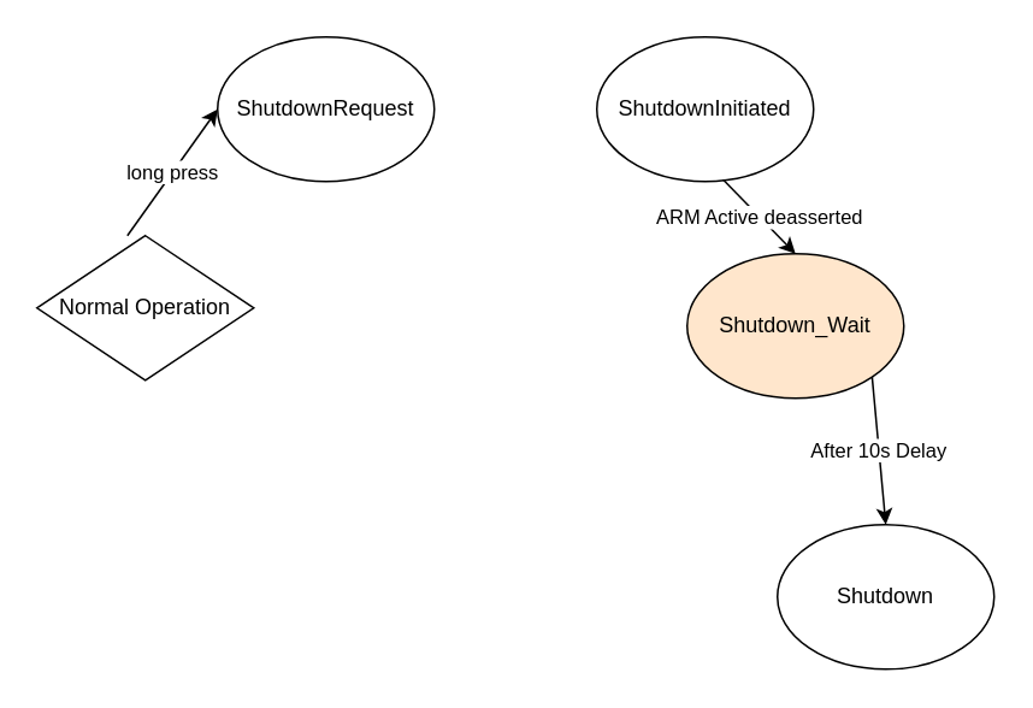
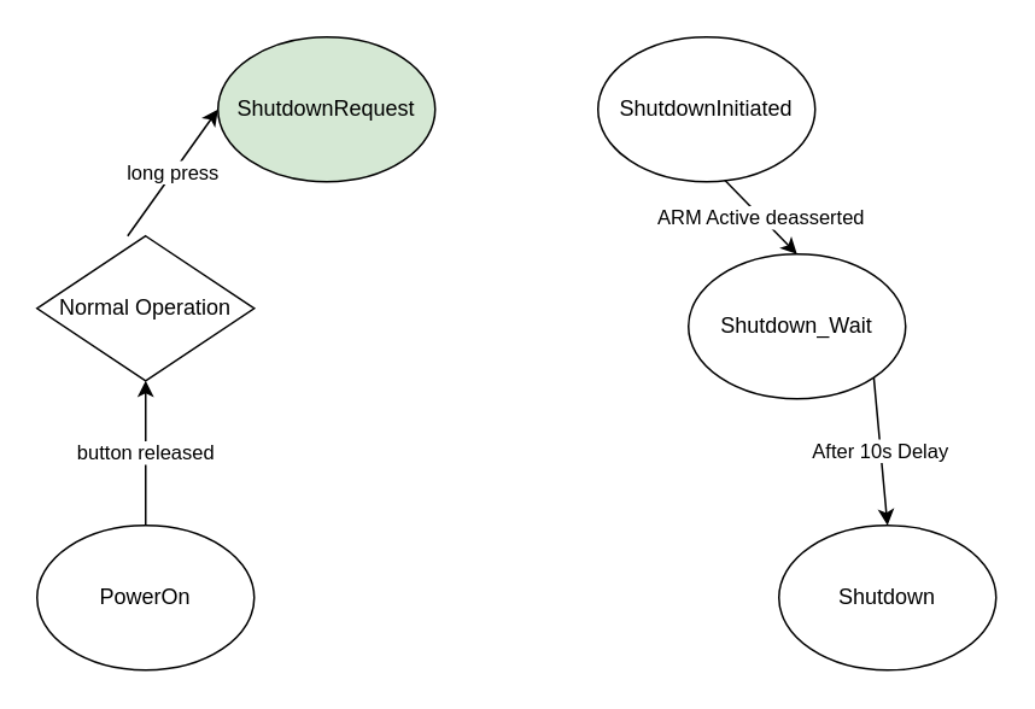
  <mxCell id="0" />
  <mxCell id="1" parent="0" />
+ <mxCell id="2" value="PowerOn" style="ellipse;whiteSpace=wrap;html=1;" parent="1" vertex="1"><mxGeometry x="20" y="290" width="120" height="80" as="geometry" /></mxCell>
  <mxCell id="3" value="Normal Operation" style="rhombus;whiteSpace=wrap;html=1;" parent="1" vertex="1"><mxGeometry x="20" y="130" width="120" height="80" as="geometry" /></mxCell>
- <mxCell id="4" value="ShutdownRequest" style="ellipse;whiteSpace=wrap;html=1;" parent="1" vertex="1"><mxGeometry x="120" y="20" width="120" height="80" as="geometry" /></mxCell>
+ <mxCell id="4" value="ShutdownRequest" style="ellipse;whiteSpace=wrap;html=1;fillColor=#d5e8d4;" parent="1" vertex="1"><mxGeometry x="120" y="20" width="120" height="80" as="geometry" /></mxCell>
  <mxCell id="5" value="ShutdownInitiated" style="ellipse;whiteSpace=wrap;html=1;" parent="1" vertex="1"><mxGeometry x="330" y="20" width="120" height="80" as="geometry" /></mxCell>
  <mxCell id="6" value="Shutdown" style="ellipse;whiteSpace=wrap;html=1;" parent="1" vertex="1"><mxGeometry x="430" y="290" width="120" height="80" as="geometry" /></mxCell>
+ <mxCell id="7" value="button released" style="endArrow=classic;html=1;rounded=0;exitX=0.5;exitY=0;exitDx=0;exitDy=0;entryX=0.5;entryY=1;entryDx=0;entryDy=0;" parent="1" source="2" target="3" edge="1"><mxGeometry width="50" height="50" relative="1" as="geometry"><mxPoint x="80" y="280" as="sourcePoint" /><mxPoint x="130" y="230" as="targetPoint" /></mxGeometry></mxCell>
  <mxCell id="8" value="long press" style="endArrow=classic;html=1;rounded=0;exitX=0.417;exitY=0;exitDx=0;exitDy=0;entryX=0;entryY=0.5;entryDx=0;entryDy=0;exitPerimeter=0;" parent="1" source="3" target="4" edge="1"><mxGeometry width="50" height="50" relative="1" as="geometry"><mxPoint x="100" y="110" as="sourcePoint" /><mxPoint x="150" y="60" as="targetPoint" /></mxGeometry></mxCell>
  <mxCell id="9" value="After 10s Delay" style="endArrow=classic;html=1;rounded=0;entryX=0.5;entryY=0;entryDx=0;entryDy=0;exitX=1;exitY=1;exitDx=0;exitDy=0;" parent="1" source="10" target="6" edge="1"><mxGeometry width="50" height="50" relative="1" as="geometry"><mxPoint x="270" y="290" as="sourcePoint" /><mxPoint x="320" y="240" as="targetPoint" /></mxGeometry></mxCell>
- <mxCell id="10" value="Shutdown_Wait" style="ellipse;whiteSpace=wrap;html=1;fillColor=#ffe6cc;" vertex="1" parent="1"><mxGeometry x="380" y="140" width="120" height="80" as="geometry" /></mxCell>
+ <mxCell id="10" value="Shutdown_Wait" style="ellipse;whiteSpace=wrap;html=1;" vertex="1" parent="1"><mxGeometry x="380" y="140" width="120" height="80" as="geometry" /></mxCell>
  <mxCell id="11" value="ARM Active deasserted" style="endArrow=classic;html=1;rounded=0;entryX=0.5;entryY=0;entryDx=0;entryDy=0;exitX=0.583;exitY=0.988;exitDx=0;exitDy=0;exitPerimeter=0;" edge="1" parent="1" source="5" target="10"><mxGeometry width="50" height="50" relative="1" as="geometry"><mxPoint x="492" y="218" as="sourcePoint" /><mxPoint x="500" y="300" as="targetPoint" /></mxGeometry></mxCell>
